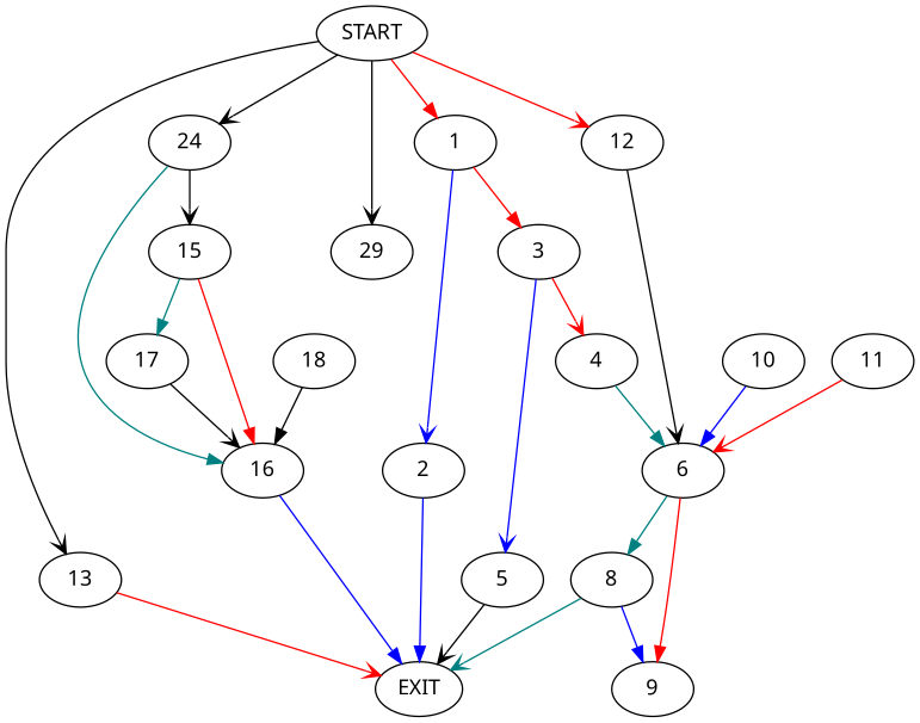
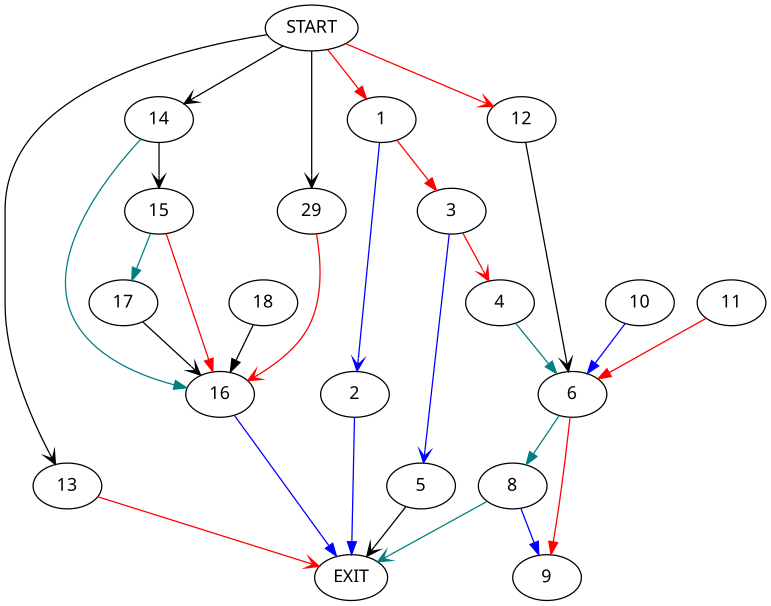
  digraph {
    fontname="Noto Sans"
    node [fontname="Noto Sans"]
    edge [arrowhead=normal color=red fontname="Noto Sans"]
    n1 [label=START]
    1
    12
    13
-   14 [label=24]
+   14
    n6 [label=29]
    2
    3
    6
    n10 [label=EXIT]
    15
    16
    4
    5
    8
    9
    10
    11
    17
    18
    n1 -> 1
    n1 -> 12 [arrowhead=vee]
    n1 -> 13 [arrowhead=vee color=black]
    n1 -> 14 [arrowhead=vee color=black]
    n1 -> n6 [arrowhead=vee color=black]
    1 -> 2 [arrowhead=vee color=blue]
    1 -> 3
    12 -> 6 [arrowhead=vee color=black]
    13 -> n10 [arrowhead=vee]
    14 -> 15 [arrowhead=vee color=black]
    14 -> 16 [color=teal]
+   n6 -> 16 [arrowhead=vee]
    2 -> n10 [color=blue]
    3 -> 4 [arrowhead=vee]
    3 -> 5 [arrowhead=vee color=blue]
    6 -> 8 [color=teal]
    6 -> 9
    15 -> 16
    15 -> 17 [color=teal]
    16 -> n10 [color=blue]
    4 -> 6 [color=teal]
    5 -> n10 [arrowhead=vee color=black]
    8 -> n10 [arrowhead=vee color=teal]
    8 -> 9 [color=blue]
    10 -> 6 [color=blue]
-   11 -> 6 [arrowhead=vee]
+   11 -> 6
    17 -> 16 [arrowhead=vee color=black]
    18 -> 16 [color=black]
  }
